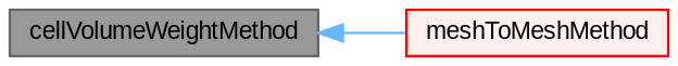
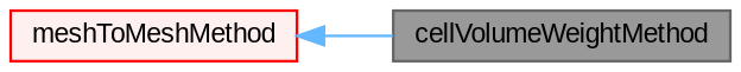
  digraph {
    rankdir=LR
    fontname="Liberation Sans"
    node [fontname="Liberation Sans" fontsize=10 shape=box style=filled]
    n1 [color=gray40 fillcolor=grey60 fontcolor=black height=0.2 label=cellVolumeWeightMethod width=0.4]
    n2 [color=red fillcolor="#FFF0F0" height=0.2 label=meshToMeshMethod width=0.4]
-   n1 -> n2 [color=steelblue1 dir=back fontname="Liberation Sans" fontsize=10 labelfontname=Helvetica labelfontsize=10 style=solid]
+   n2 -> n1 [color=steelblue1 dir=back fontname="Liberation Sans" fontsize=10 labelfontname=Helvetica labelfontsize=10 style=solid]
  }
